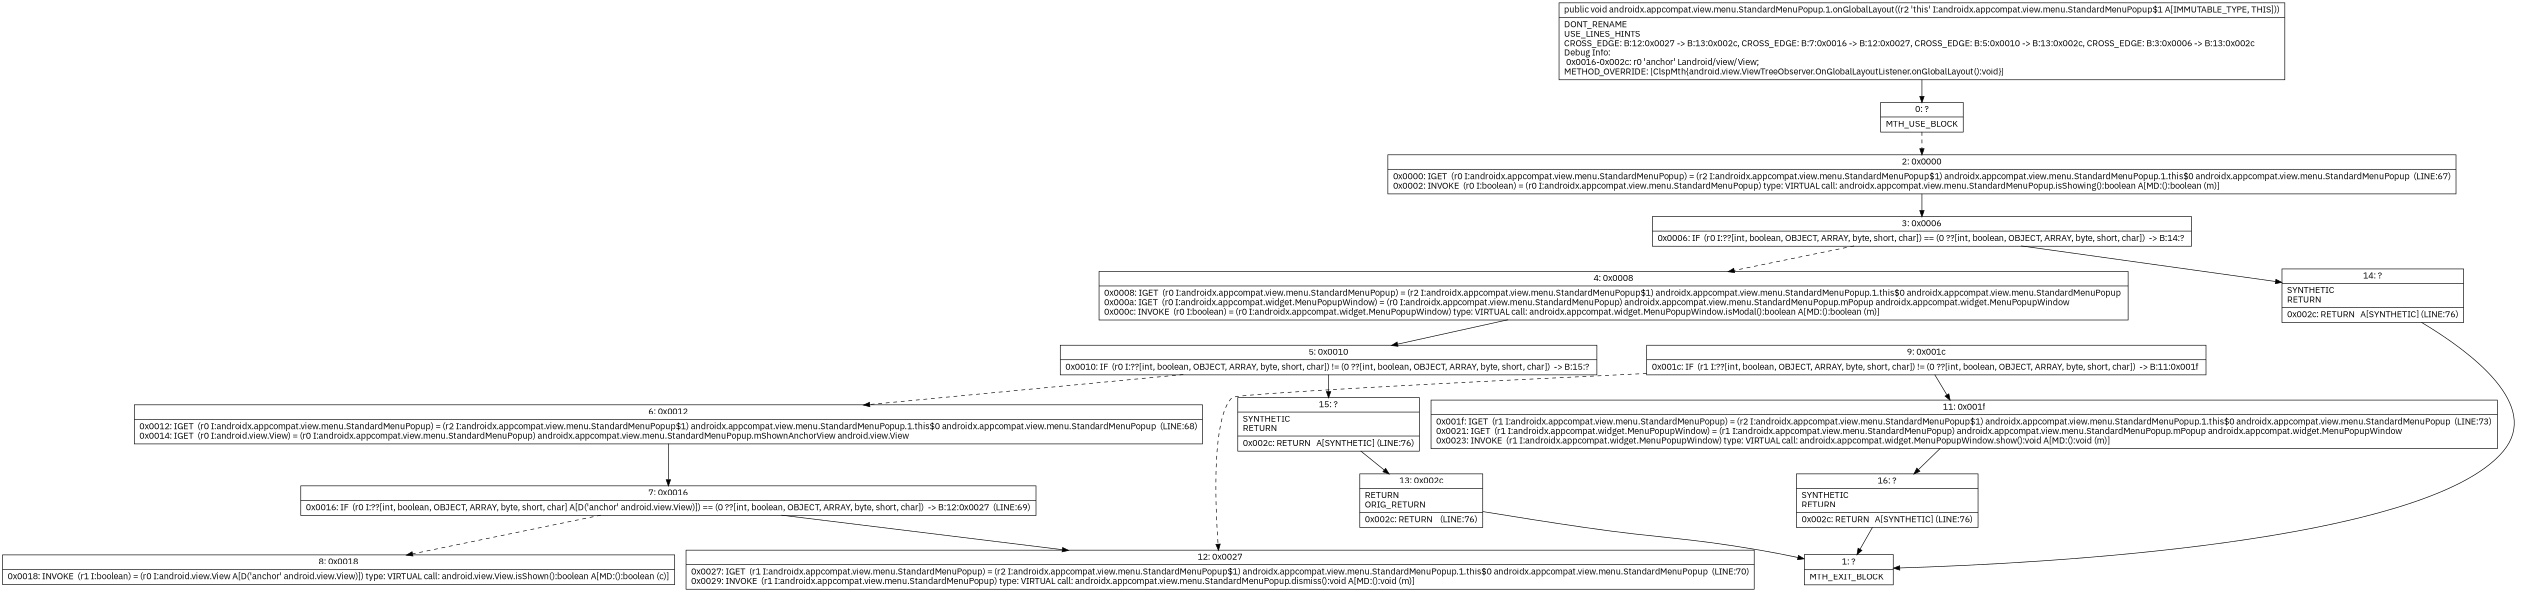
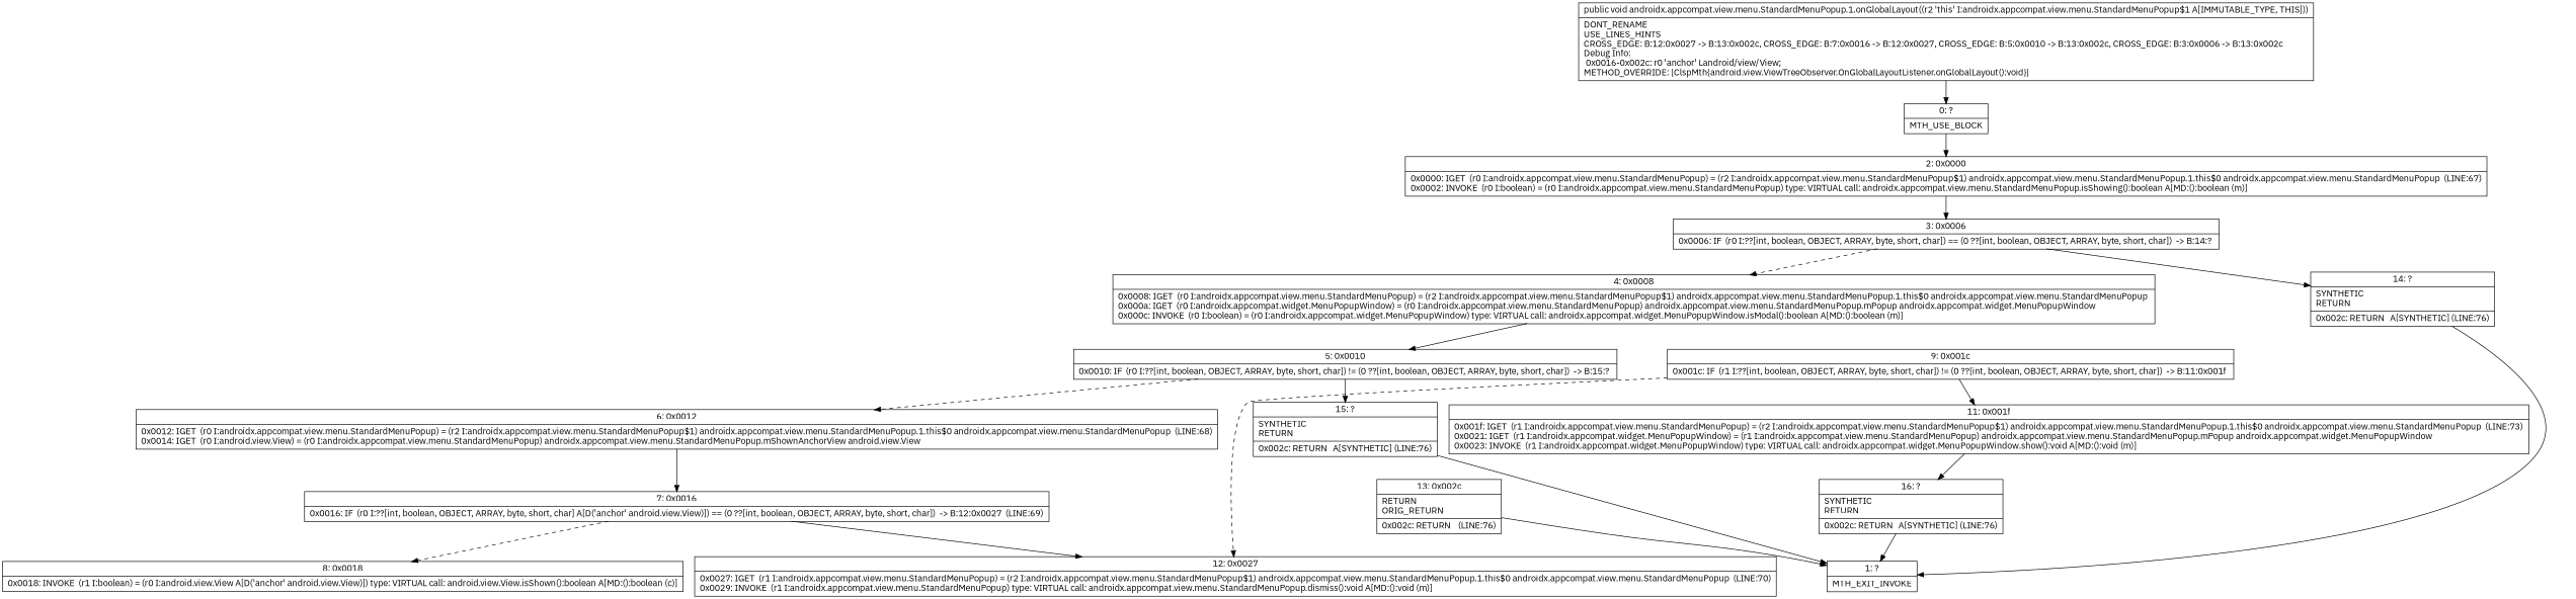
  digraph {
    fontname="IBM Plex Sans"
    node [fontname="IBM Plex Sans" shape=record]
    edge [fontname="IBM Plex Sans"]
    n1 [label="{0\:\ ?|MTH_USE_BLOCK\l}"]
    n2 [label="{2\:\ 0x0000|0x0000: IGET  (r0 I:androidx.appcompat.view.menu.StandardMenuPopup) = (r2 I:androidx.appcompat.view.menu.StandardMenuPopup$1) androidx.appcompat.view.menu.StandardMenuPopup.1.this$0 androidx.appcompat.view.menu.StandardMenuPopup  (LINE:67)\l0x0002: INVOKE  (r0 I:boolean) = (r0 I:androidx.appcompat.view.menu.StandardMenuPopup) type: VIRTUAL call: androidx.appcompat.view.menu.StandardMenuPopup.isShowing():boolean A[MD:():boolean (m)]\l}"]
    n3 [label="{3\:\ 0x0006|0x0006: IF  (r0 I:??[int, boolean, OBJECT, ARRAY, byte, short, char]) == (0 ??[int, boolean, OBJECT, ARRAY, byte, short, char])  \-\> B:14:? \l}"]
    n4 [label="{4\:\ 0x0008|0x0008: IGET  (r0 I:androidx.appcompat.view.menu.StandardMenuPopup) = (r2 I:androidx.appcompat.view.menu.StandardMenuPopup$1) androidx.appcompat.view.menu.StandardMenuPopup.1.this$0 androidx.appcompat.view.menu.StandardMenuPopup \l0x000a: IGET  (r0 I:androidx.appcompat.widget.MenuPopupWindow) = (r0 I:androidx.appcompat.view.menu.StandardMenuPopup) androidx.appcompat.view.menu.StandardMenuPopup.mPopup androidx.appcompat.widget.MenuPopupWindow \l0x000c: INVOKE  (r0 I:boolean) = (r0 I:androidx.appcompat.widget.MenuPopupWindow) type: VIRTUAL call: androidx.appcompat.widget.MenuPopupWindow.isModal():boolean A[MD:():boolean (m)]\l}"]
    n5 [label="{14\:\ ?|SYNTHETIC\lRETURN\l|0x002c: RETURN   A[SYNTHETIC] (LINE:76)\l}"]
    n6 [label="{5\:\ 0x0010|0x0010: IF  (r0 I:??[int, boolean, OBJECT, ARRAY, byte, short, char]) != (0 ??[int, boolean, OBJECT, ARRAY, byte, short, char])  \-\> B:15:? \l}"]
-   n7 [label="{1\:\ ?|MTH_EXIT_BLOCK\l}"]
+   n7 [label="{1\:\ ?|MTH_EXIT_INVOKE\l}"]
    n8 [label="{6\:\ 0x0012|0x0012: IGET  (r0 I:androidx.appcompat.view.menu.StandardMenuPopup) = (r2 I:androidx.appcompat.view.menu.StandardMenuPopup$1) androidx.appcompat.view.menu.StandardMenuPopup.1.this$0 androidx.appcompat.view.menu.StandardMenuPopup  (LINE:68)\l0x0014: IGET  (r0 I:android.view.View) = (r0 I:androidx.appcompat.view.menu.StandardMenuPopup) androidx.appcompat.view.menu.StandardMenuPopup.mShownAnchorView android.view.View \l}"]
    n9 [label="{15\:\ ?|SYNTHETIC\lRETURN\l|0x002c: RETURN   A[SYNTHETIC] (LINE:76)\l}"]
    n10 [label="{7\:\ 0x0016|0x0016: IF  (r0 I:??[int, boolean, OBJECT, ARRAY, byte, short, char] A[D('anchor' android.view.View)]) == (0 ??[int, boolean, OBJECT, ARRAY, byte, short, char])  \-\> B:12:0x0027  (LINE:69)\l}"]
    n11 [label="{8\:\ 0x0018|0x0018: INVOKE  (r1 I:boolean) = (r0 I:android.view.View A[D('anchor' android.view.View)]) type: VIRTUAL call: android.view.View.isShown():boolean A[MD:():boolean (c)]\l}"]
    n12 [label="{12\:\ 0x0027|0x0027: IGET  (r1 I:androidx.appcompat.view.menu.StandardMenuPopup) = (r2 I:androidx.appcompat.view.menu.StandardMenuPopup$1) androidx.appcompat.view.menu.StandardMenuPopup.1.this$0 androidx.appcompat.view.menu.StandardMenuPopup  (LINE:70)\l0x0029: INVOKE  (r1 I:androidx.appcompat.view.menu.StandardMenuPopup) type: VIRTUAL call: androidx.appcompat.view.menu.StandardMenuPopup.dismiss():void A[MD:():void (m)]\l}"]
    n13 [label="{9\:\ 0x001c|0x001c: IF  (r1 I:??[int, boolean, OBJECT, ARRAY, byte, short, char]) != (0 ??[int, boolean, OBJECT, ARRAY, byte, short, char])  \-\> B:11:0x001f \l}"]
    n14 [label="{11\:\ 0x001f|0x001f: IGET  (r1 I:androidx.appcompat.view.menu.StandardMenuPopup) = (r2 I:androidx.appcompat.view.menu.StandardMenuPopup$1) androidx.appcompat.view.menu.StandardMenuPopup.1.this$0 androidx.appcompat.view.menu.StandardMenuPopup  (LINE:73)\l0x0021: IGET  (r1 I:androidx.appcompat.widget.MenuPopupWindow) = (r1 I:androidx.appcompat.view.menu.StandardMenuPopup) androidx.appcompat.view.menu.StandardMenuPopup.mPopup androidx.appcompat.widget.MenuPopupWindow \l0x0023: INVOKE  (r1 I:androidx.appcompat.widget.MenuPopupWindow) type: VIRTUAL call: androidx.appcompat.widget.MenuPopupWindow.show():void A[MD:():void (m)]\l}"]
    n15 [label="{16\:\ ?|SYNTHETIC\lRETURN\l|0x002c: RETURN   A[SYNTHETIC] (LINE:76)\l}"]
    n16 [label="{13\:\ 0x002c|RETURN\lORIG_RETURN\l|0x002c: RETURN    (LINE:76)\l}"]
    n17 [label="{public void androidx.appcompat.view.menu.StandardMenuPopup.1.onGlobalLayout((r2 'this' I:androidx.appcompat.view.menu.StandardMenuPopup$1 A[IMMUTABLE_TYPE, THIS]))  | DONT_RENAME\lUSE_LINES_HINTS\lCROSS_EDGE: B:12:0x0027 \-\> B:13:0x002c, CROSS_EDGE: B:7:0x0016 \-\> B:12:0x0027, CROSS_EDGE: B:5:0x0010 \-\> B:13:0x002c, CROSS_EDGE: B:3:0x0006 \-\> B:13:0x002c\lDebug Info:\l  0x0016\-0x002c: r0 'anchor' Landroid\/view\/View;\lMETHOD_OVERRIDE: [ClspMth\{android.view.ViewTreeObserver.OnGlobalLayoutListener.onGlobalLayout():void\}]\l}"]
-   n1 -> n2 [style=dashed]
+   n1 -> n2
    n2 -> n3
    n3 -> n4 [style=dashed]
    n3 -> n5
    n4 -> n6
    n5 -> n7
    n6 -> n8 [style=dashed]
    n6 -> n9
    n8 -> n10
-   n9 -> n16
+   n9 -> n7
    n10 -> n11 [style=dashed]
    n10 -> n12
    n13 -> n12 [style=dashed]
    n13 -> n14
    n14 -> n15
    n15 -> n7
    n16 -> n7
    n17 -> n1
  }
